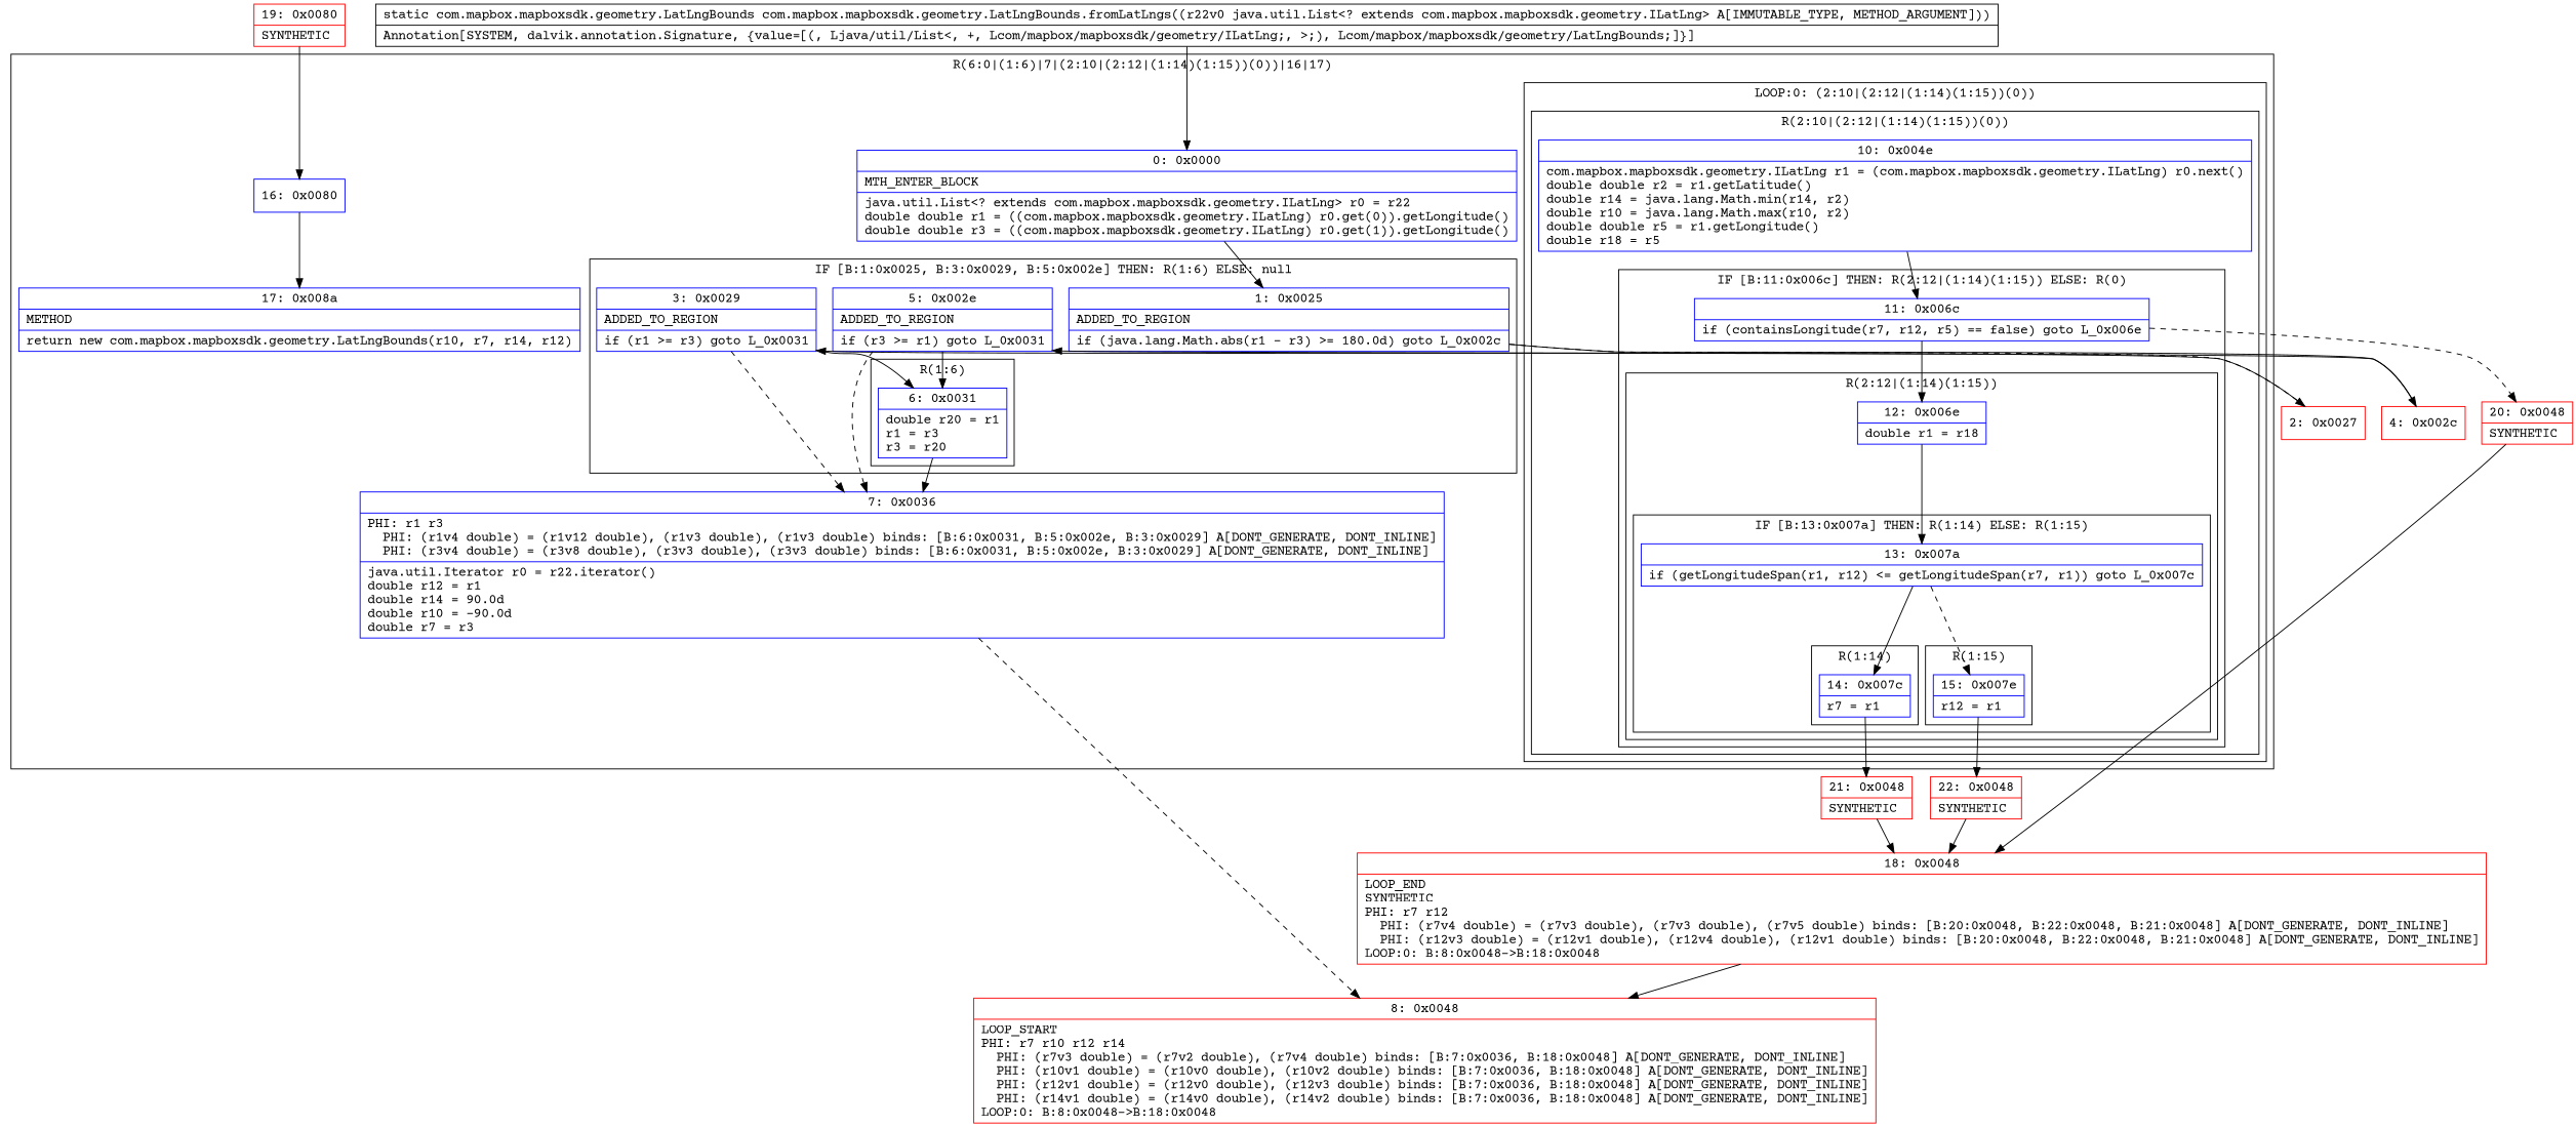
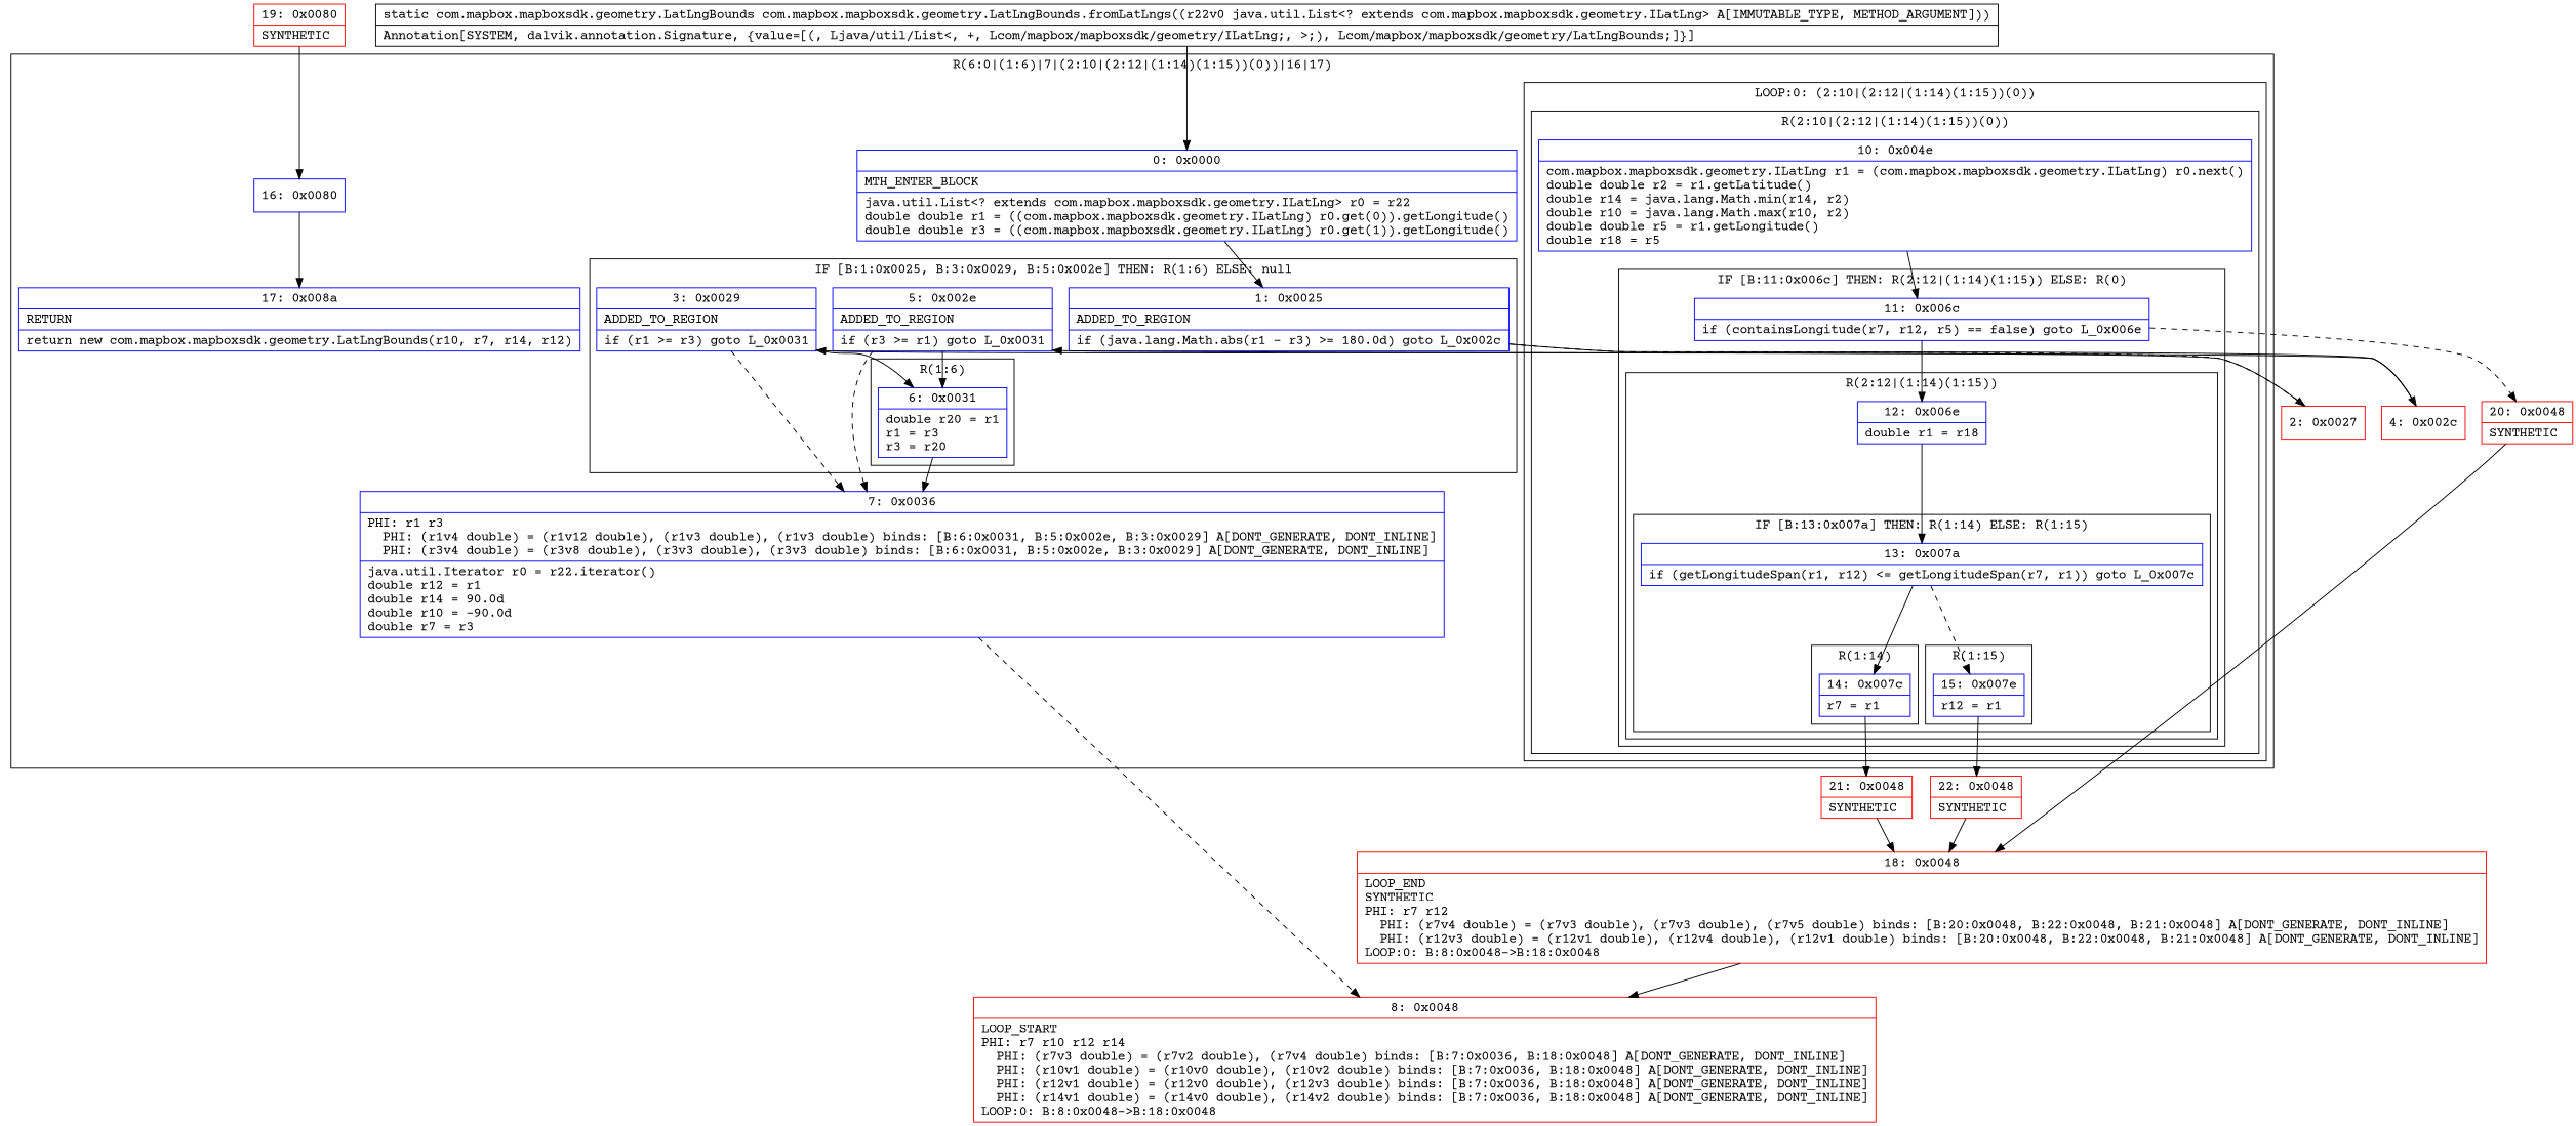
  digraph {
    fontname="Courier Prime"
    node [color=blue fontname="Courier Prime" shape=record]
    edge [fontname="Courier Prime"]
    n1 [label="{6\:\ 0x0031|double r20 = r1\lr1 = r3\lr3 = r20\l}"]
    n2 [label="{1\:\ 0x0025|ADDED_TO_REGION\l|if (java.lang.Math.abs(r1 \- r3) \>= 180.0d) goto L_0x002c\l}"]
    n3 [label="{3\:\ 0x0029|ADDED_TO_REGION\l|if (r1 \>= r3) goto L_0x0031\l}"]
    n4 [label="{5\:\ 0x002e|ADDED_TO_REGION\l|if (r3 \>= r1) goto L_0x0031\l}"]
    n5 [label="{14\:\ 0x007c|r7 = r1\l}"]
    n6 [label="{15\:\ 0x007e|r12 = r1\l}"]
    n7 [label="{13\:\ 0x007a|if (getLongitudeSpan(r1, r12) \<= getLongitudeSpan(r7, r1)) goto L_0x007c\l}"]
    n8 [label="{12\:\ 0x006e|double r1 = r18\l}"]
    n9 [label="{11\:\ 0x006c|if (containsLongitude(r7, r12, r5) == false) goto L_0x006e\l}"]
    n10 [label="{10\:\ 0x004e|com.mapbox.mapboxsdk.geometry.ILatLng r1 = (com.mapbox.mapboxsdk.geometry.ILatLng) r0.next()\ldouble double r2 = r1.getLatitude()\ldouble r14 = java.lang.Math.min(r14, r2)\ldouble r10 = java.lang.Math.max(r10, r2)\ldouble double r5 = r1.getLongitude()\ldouble r18 = r5\l}"]
    n11 [label="{0\:\ 0x0000|MTH_ENTER_BLOCK\l|java.util.List\<? extends com.mapbox.mapboxsdk.geometry.ILatLng\> r0 = r22\ldouble double r1 = ((com.mapbox.mapboxsdk.geometry.ILatLng) r0.get(0)).getLongitude()\ldouble double r3 = ((com.mapbox.mapboxsdk.geometry.ILatLng) r0.get(1)).getLongitude()\l}"]
    n12 [label="{7\:\ 0x0036|PHI: r1 r3 \l  PHI: (r1v4 double) = (r1v12 double), (r1v3 double), (r1v3 double) binds: [B:6:0x0031, B:5:0x002e, B:3:0x0029] A[DONT_GENERATE, DONT_INLINE]\l  PHI: (r3v4 double) = (r3v8 double), (r3v3 double), (r3v3 double) binds: [B:6:0x0031, B:5:0x002e, B:3:0x0029] A[DONT_GENERATE, DONT_INLINE]\l|java.util.Iterator r0 = r22.iterator()\ldouble r12 = r1\ldouble r14 = 90.0d\ldouble r10 = \-90.0d\ldouble r7 = r3\l}"]
    n13 [label="{16\:\ 0x0080}"]
-   n14 [label="{17\:\ 0x008a|METHOD\l|return new com.mapbox.mapboxsdk.geometry.LatLngBounds(r10, r7, r14, r12)\l}"]
+   n14 [label="{17\:\ 0x008a|RETURN\l|return new com.mapbox.mapboxsdk.geometry.LatLngBounds(r10, r7, r14, r12)\l}"]
    n15 [color=red label="{2\:\ 0x0027}"]
    n16 [color=red label="{4\:\ 0x002c}"]
    n17 [color=red label="{21\:\ 0x0048|SYNTHETIC\l}"]
    n18 [color=red label="{22\:\ 0x0048|SYNTHETIC\l}"]
    n19 [color=red label="{20\:\ 0x0048|SYNTHETIC\l}"]
    n20 [color=red label="{8\:\ 0x0048|LOOP_START\lPHI: r7 r10 r12 r14 \l  PHI: (r7v3 double) = (r7v2 double), (r7v4 double) binds: [B:7:0x0036, B:18:0x0048] A[DONT_GENERATE, DONT_INLINE]\l  PHI: (r10v1 double) = (r10v0 double), (r10v2 double) binds: [B:7:0x0036, B:18:0x0048] A[DONT_GENERATE, DONT_INLINE]\l  PHI: (r12v1 double) = (r12v0 double), (r12v3 double) binds: [B:7:0x0036, B:18:0x0048] A[DONT_GENERATE, DONT_INLINE]\l  PHI: (r14v1 double) = (r14v0 double), (r14v2 double) binds: [B:7:0x0036, B:18:0x0048] A[DONT_GENERATE, DONT_INLINE]\lLOOP:0: B:8:0x0048\-\>B:18:0x0048\l}"]
    n21 [color=red label="{19\:\ 0x0080|SYNTHETIC\l}"]
    n22 [color=red label="{18\:\ 0x0048|LOOP_END\lSYNTHETIC\lPHI: r7 r12 \l  PHI: (r7v4 double) = (r7v3 double), (r7v3 double), (r7v5 double) binds: [B:20:0x0048, B:22:0x0048, B:21:0x0048] A[DONT_GENERATE, DONT_INLINE]\l  PHI: (r12v3 double) = (r12v1 double), (r12v4 double), (r12v1 double) binds: [B:20:0x0048, B:22:0x0048, B:21:0x0048] A[DONT_GENERATE, DONT_INLINE]\lLOOP:0: B:8:0x0048\-\>B:18:0x0048\l}"]
    n23 [label="{static com.mapbox.mapboxsdk.geometry.LatLngBounds com.mapbox.mapboxsdk.geometry.LatLngBounds.fromLatLngs((r22v0 java.util.List\<? extends com.mapbox.mapboxsdk.geometry.ILatLng\> A[IMMUTABLE_TYPE, METHOD_ARGUMENT]))  | Annotation[SYSTEM, dalvik.annotation.Signature, \{value=[(, Ljava\/util\/List\<, +, Lcom\/mapbox\/mapboxsdk\/geometry\/ILatLng;, \>;), Lcom\/mapbox\/mapboxsdk\/geometry\/LatLngBounds;]\}]\l}" color=""]
    subgraph cluster_1 {
      label="R(6:0|(1:6)|7|(2:10|(2:12|(1:14)(1:15))(0))|16|17)"
      n11
      n12
      n13
      n14
      subgraph cluster_2 {
        label="IF [B:1:0x0025, B:3:0x0029, B:5:0x002e] THEN: R(1:6) ELSE: null"
        n2
        n3
        n4
        subgraph cluster_3 {
          label="R(1:6)"
          n1
        }
      }
      subgraph cluster_4 {
        label="LOOP:0: (2:10|(2:12|(1:14)(1:15))(0))"
        subgraph cluster_5 {
          label="R(2:10|(2:12|(1:14)(1:15))(0))"
          n10
          subgraph cluster_6 {
            label="IF [B:11:0x006c] THEN: R(2:12|(1:14)(1:15)) ELSE: R(0)"
            n9
            subgraph cluster_7 {
              label="R(2:12|(1:14)(1:15))"
              n8
              subgraph cluster_8 {
                label="IF [B:13:0x007a] THEN: R(1:14) ELSE: R(1:15)"
                n7
                subgraph cluster_9 {
                  label="R(1:14)"
                  n5
                }
                subgraph cluster_10 {
                  label="R(1:15)"
                  n6
                }
              }
            }
            subgraph cluster_11 {
              label="R(0)"
            }
          }
        }
      }
    }
    n1 -> n12
    n2 -> n15 [style=dashed]
    n2 -> n16
    n3 -> n1
    n3 -> n12 [style=dashed]
    n4 -> n1
    n4 -> n12 [style=dashed]
    n5 -> n17
    n6 -> n18
    n7 -> n5
    n7 -> n6 [style=dashed]
    n8 -> n7
    n9 -> n8
    n9 -> n19 [style=dashed]
    n10 -> n9
    n11 -> n2
    n12 -> n20 [style=dashed]
    n13 -> n14
    n15 -> n3
    n16 -> n4
    n17 -> n22
    n18 -> n22
    n19 -> n22
    n21 -> n13
    n22 -> n20
    n23 -> n11
  }
